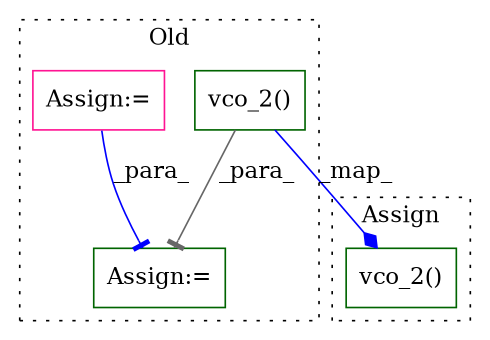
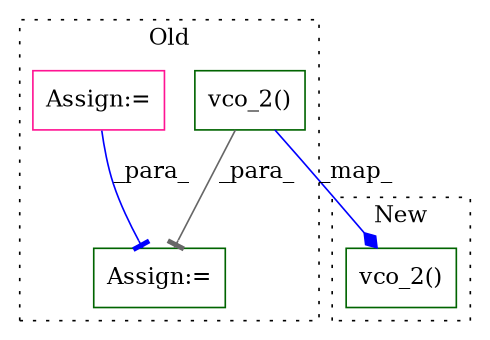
  digraph {
    node [a=75 l="11,1" shape=box color=darkgreen]
    edge [color=blue arrowhead=tee]
    n1 [label="vco_2()" s="12439,12470"]
    n2 [a=68 l=3 label="Assign:=" s=12427]
    n3 [a=68 l=3 label="Assign:=" s=12184 color=deeppink]
    n4 [label="vco_2()" s="12216,12270"]
    subgraph cluster_1 {
      label=Old
      style=dotted
      n1
      n2
      n3
    }
    subgraph cluster_2 {
-     label=Assign
+     label=New
      style=dotted
      n4
    }
    n1 -> n2 [label=_para_ color=gray40]
    n1 -> n4 [label=_map_ arrowhead=diamond]
    n3 -> n2 [label=_para_]
  }
